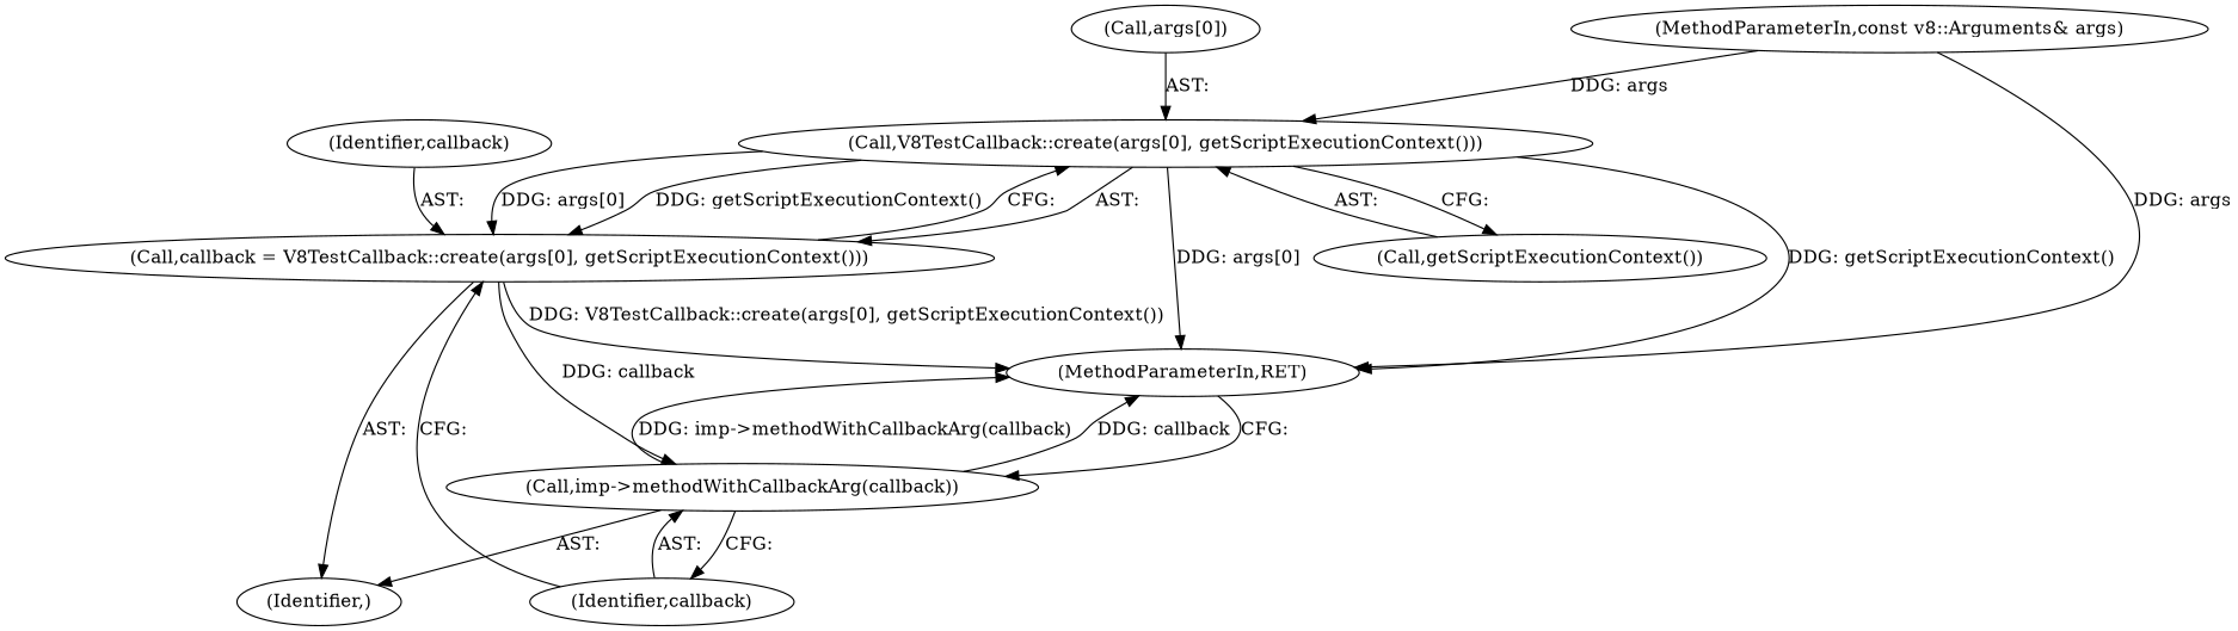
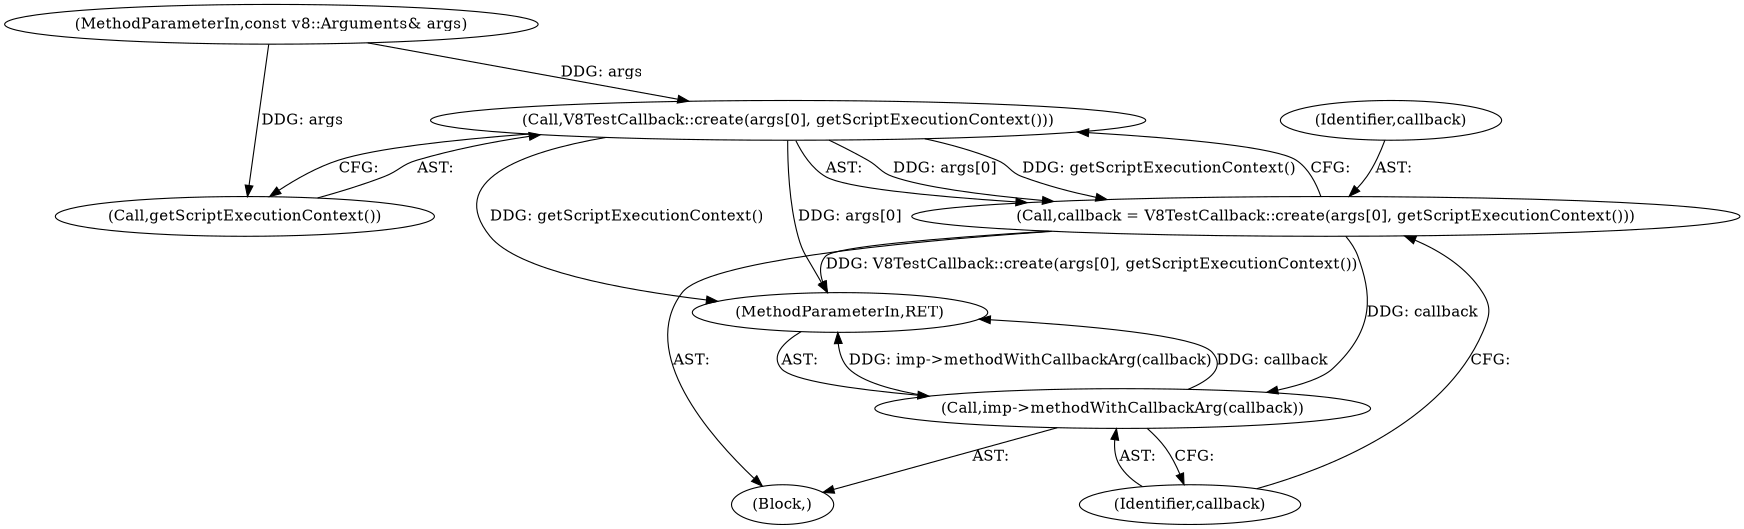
  digraph {
    n1 [label="(Call,V8TestCallback::create(args[0], getScriptExecutionContext()))"]
    n2 [label="(Call,callback = V8TestCallback::create(args[0], getScriptExecutionContext()))"]
    n3 [label="(Call,getScriptExecutionContext())"]
    n4 [label="(MethodParameterIn,RET)"]
    n5 [label="(Call,imp->methodWithCallbackArg(callback))"]
-   n6 [label="(Identifier,)"]
+   n6 [label="(Block,)"]
    n7 [label="(MethodParameterIn,const v8::Arguments& args)"]
    n8 [label="(Identifier,callback)"]
    n9 [label="(Identifier,callback)"]
-   n10 [label="(Call,args[0])"]
    n1 -> n2 [label="AST: "]
    n1 -> n2 [label="DDG: args[0]"]
    n1 -> n2 [label="DDG: getScriptExecutionContext()"]
    n1 -> n3 [label="CFG: "]
    n1 -> n4 [label="DDG: getScriptExecutionContext()"]
    n1 -> n4 [label="DDG: args[0]"]
    n2 -> n1 [label="CFG: "]
    n2 -> n4 [label="DDG: V8TestCallback::create(args[0], getScriptExecutionContext())"]
    n2 -> n5 [label="DDG: callback"]
    n2 -> n6 [label="AST: "]
    n3 -> n1 [label="AST: "]
-   n4 -> n5 [label="CFG: "]
+   n4 -> n5 [label="AST: "]
    n5 -> n4 [label="DDG: imp->methodWithCallbackArg(callback)"]
    n5 -> n4 [label="DDG: callback"]
    n5 -> n6 [label="AST: "]
    n5 -> n8 [label="CFG: "]
    n7 -> n1 [label="DDG: args"]
-   n7 -> n4 [label="DDG: args"]
+   n7 -> n3 [label="DDG: args"]
    n8 -> n2 [label="CFG: "]
    n8 -> n5 [label="AST: "]
    n9 -> n2 [label="AST: "]
-   n10 -> n1 [label="AST: "]
  }
